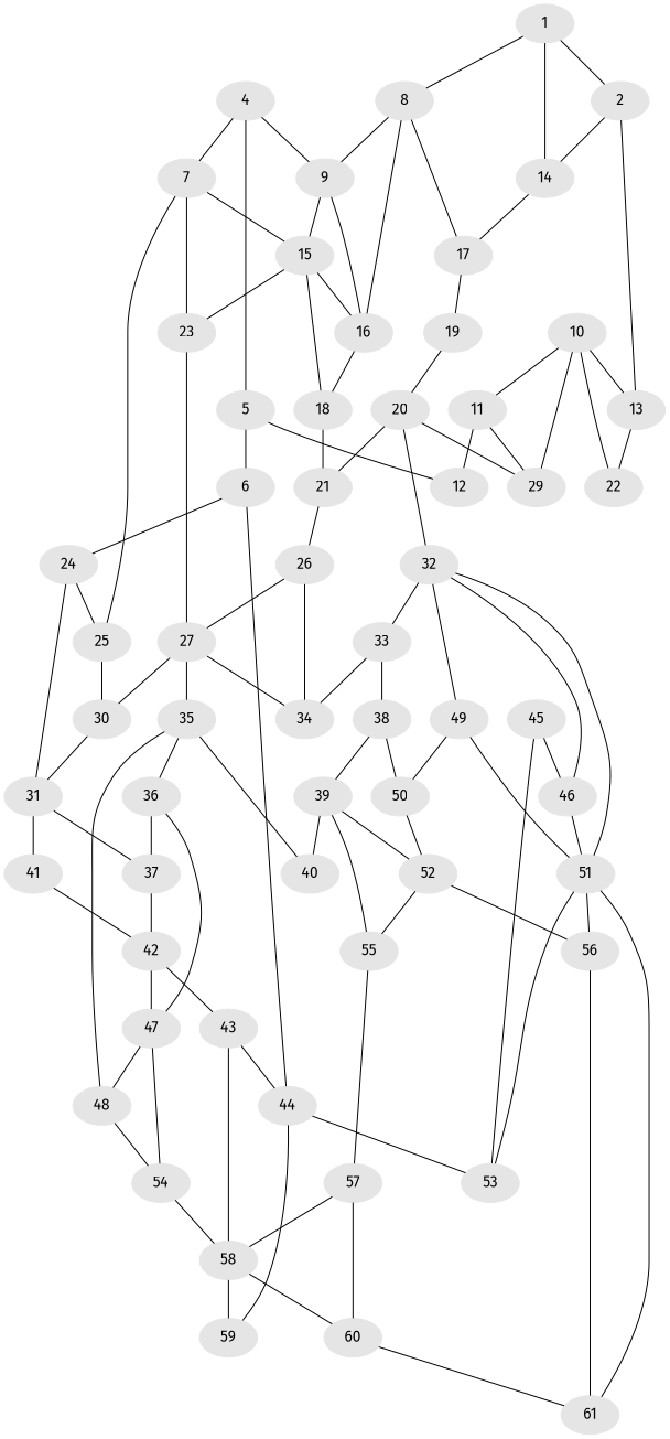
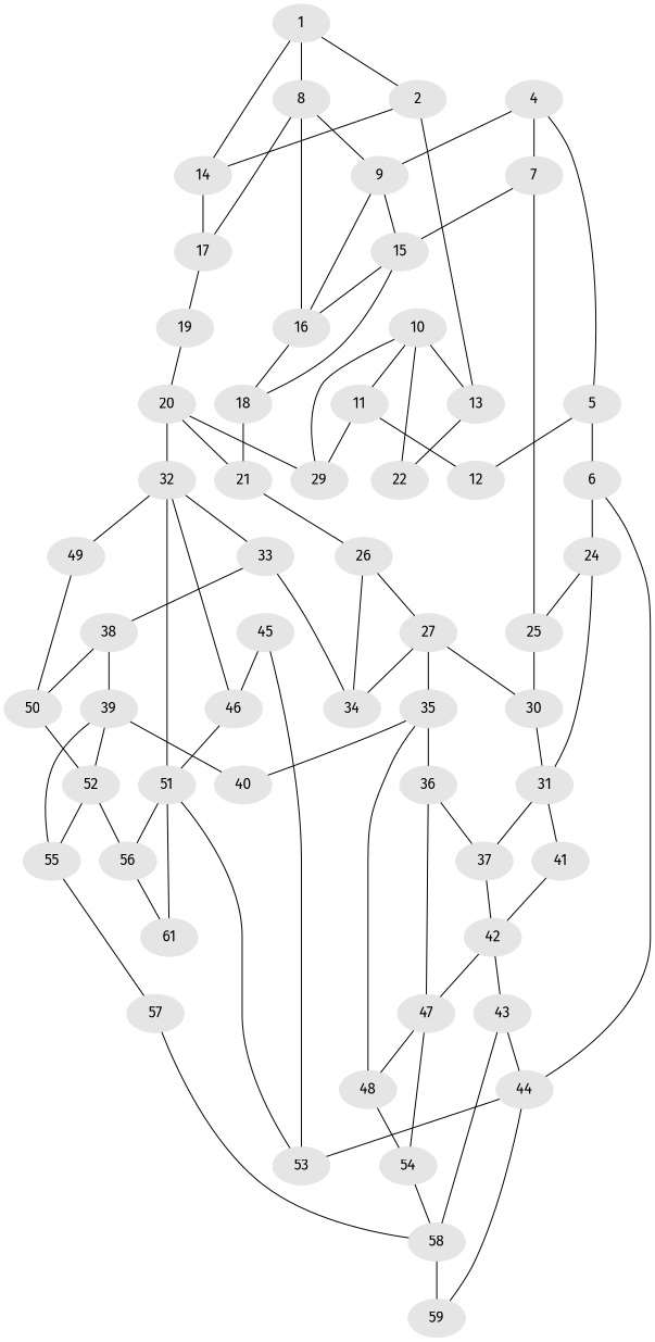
  graph {
    fontname="Fira Sans"
    node [color=gray90 fontname="Fira Sans" style=filled]
    edge [fontname="Fira Sans" weight=1.0]
    1
    2
    8
    14
    13
    4
    5
    7
    9
    16
    17
    22
    10
    11
    29
    6
    12
    15
-   23
    25
    24
    44
    31
    53
    59
    18
    27
    30
    19
    21
    20
    26
    32
    33
    46
    49
    51
    34
    35
    37
    41
    36
    40
    48
    45
    42
    38
    50
    56
    61
    39
    47
    54
    43
    52
    55
    57
    58
-   60
    1 -- 2
    1 -- 8
    1 -- 14
    2 -- 14
    2 -- 13 [weight=2.0]
    8 -- 9
    8 -- 16 [weight=2.0]
    8 -- 17
    14 -- 17
    13 -- 22
    4 -- 5
    4 -- 7
    4 -- 9
    5 -- 6
    5 -- 12
    7 -- 15
-   7 -- 23 [weight=2.0]
    7 -- 25
    9 -- 16
    9 -- 15
    16 -- 18
    17 -- 19
    10 -- 13
    10 -- 22 [weight=2.0]
    10 -- 11
    10 -- 29
    11 -- 29
    11 -- 12
    6 -- 24
    6 -- 44
    15 -- 16 [weight=2.0]
-   15 -- 23
    15 -- 18
-   23 -- 27
    25 -- 30
    24 -- 25
    24 -- 31
    44 -- 53
    44 -- 59
    31 -- 37 [weight=2.0]
    31 -- 41 [weight=2.0]
    18 -- 21
    27 -- 30
    27 -- 34
    27 -- 35 [weight=2.0]
    30 -- 31
    19 -- 20
    21 -- 26
    20 -- 29
    20 -- 21
    20 -- 32 [weight=2.0]
    26 -- 27
    26 -- 34
    32 -- 33
    32 -- 46
    32 -- 49
    32 -- 51
    33 -- 34
    33 -- 38
    46 -- 51
-   49 -- 51
    49 -- 50
    51 -- 53
    51 -- 56
    51 -- 61
    35 -- 36
    35 -- 40 [weight=2.0]
    35 -- 48
    37 -- 42
    41 -- 42
    36 -- 37
    36 -- 47
    48 -- 54
    45 -- 53
    45 -- 46 [weight=2.0]
    42 -- 47 [weight=2.0]
    42 -- 43 [weight=2.0]
    38 -- 50
    38 -- 39
    50 -- 52
    56 -- 61
    39 -- 40 [weight=2.0]
    39 -- 52
    39 -- 55
    47 -- 48
    47 -- 54
    54 -- 58
    43 -- 44
    43 -- 58
    52 -- 56
    52 -- 55
    55 -- 57
    57 -- 58
-   57 -- 60
    58 -- 59 [weight=2.0]
-   58 -- 60
-   60 -- 61
  }
